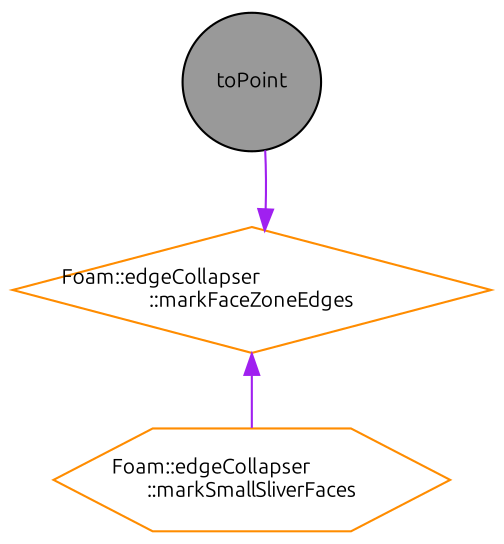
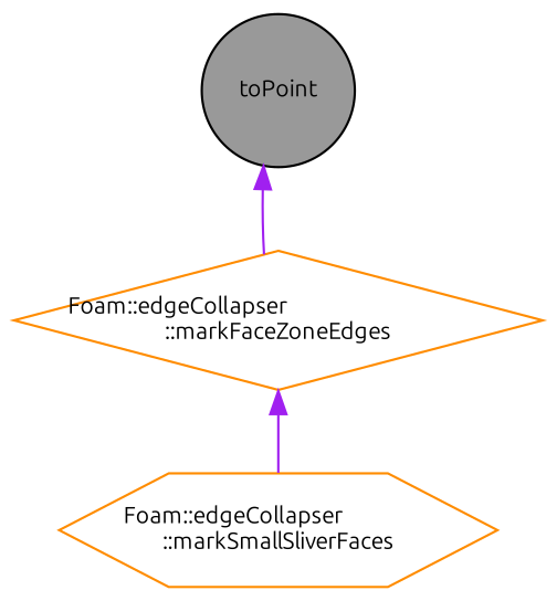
  digraph {
    fontname=Ubuntu
    rankdir=TB
    node [color=darkorange fillcolor=white fontname=Ubuntu fontsize=10 style=filled]
    edge [color=purple dir=back fontname=Ubuntu fontsize=10 labelfontname=Helvetica labelfontsize=10 style=solid]
    n1 [color=black fillcolor=grey60 fontcolor=black height=0.2 label=toPoint shape=circle width=0.4]
    n2 [height=0.2 label="Foam::edgeCollapser\l::markFaceZoneEdges" shape=diamond width=0.4]
    n3 [height=0.2 label="Foam::edgeCollapser\l::markSmallSliverFaces" shape=hexagon width=0.4]
-   n2 -> n1
+   n1 -> n2
    n2 -> n3
  }
